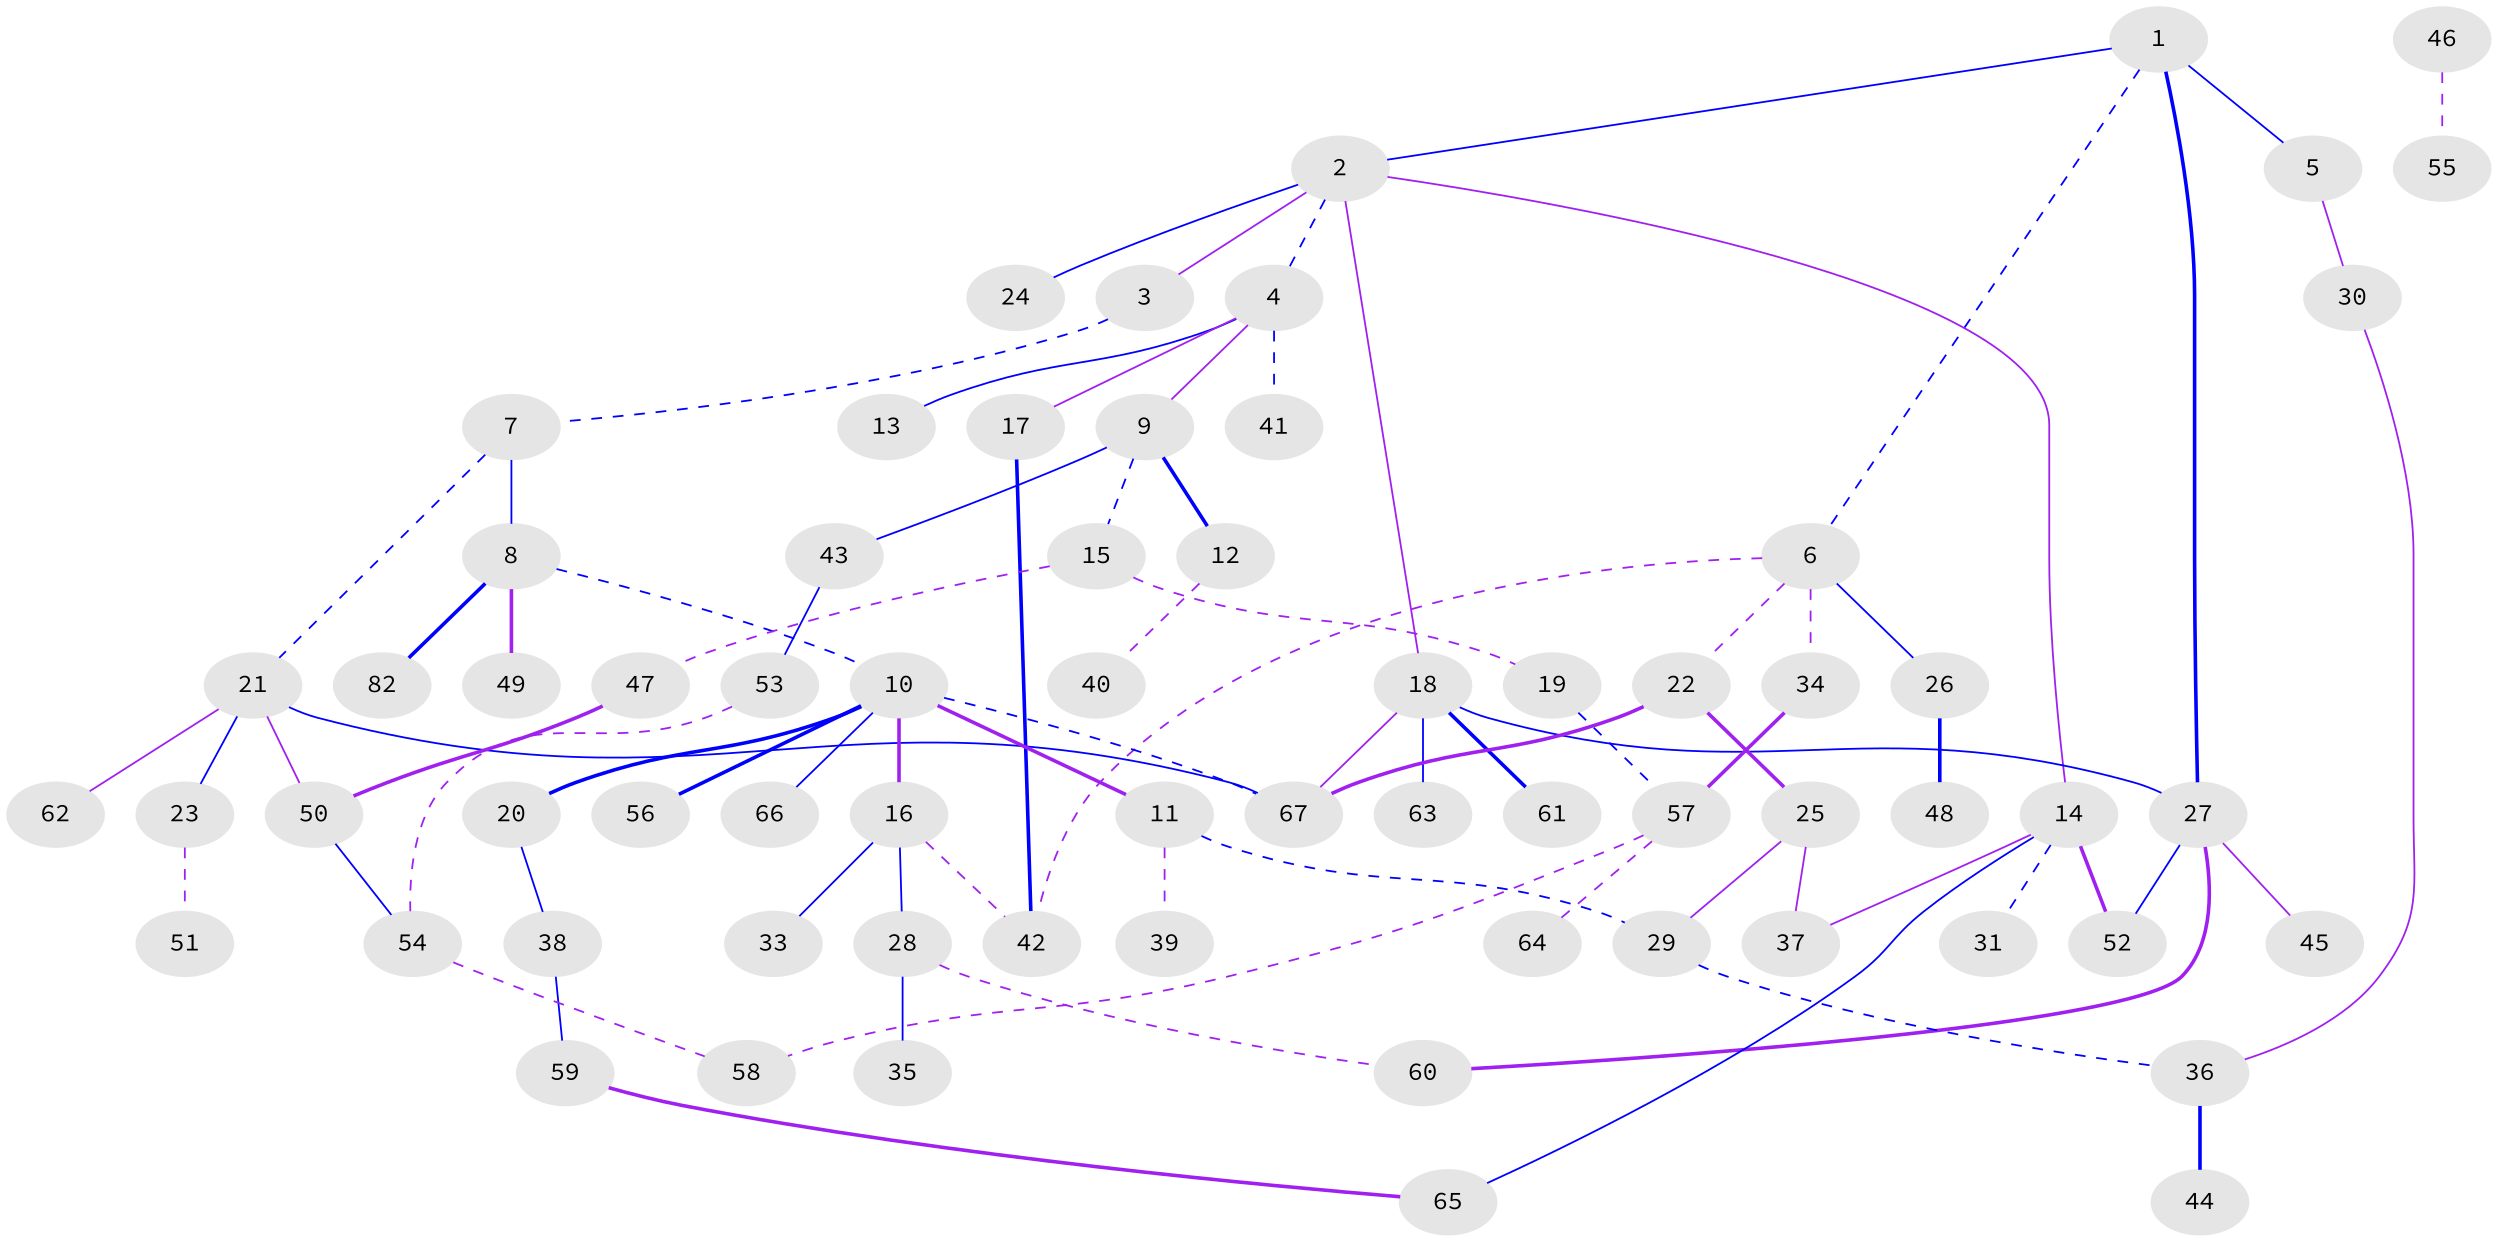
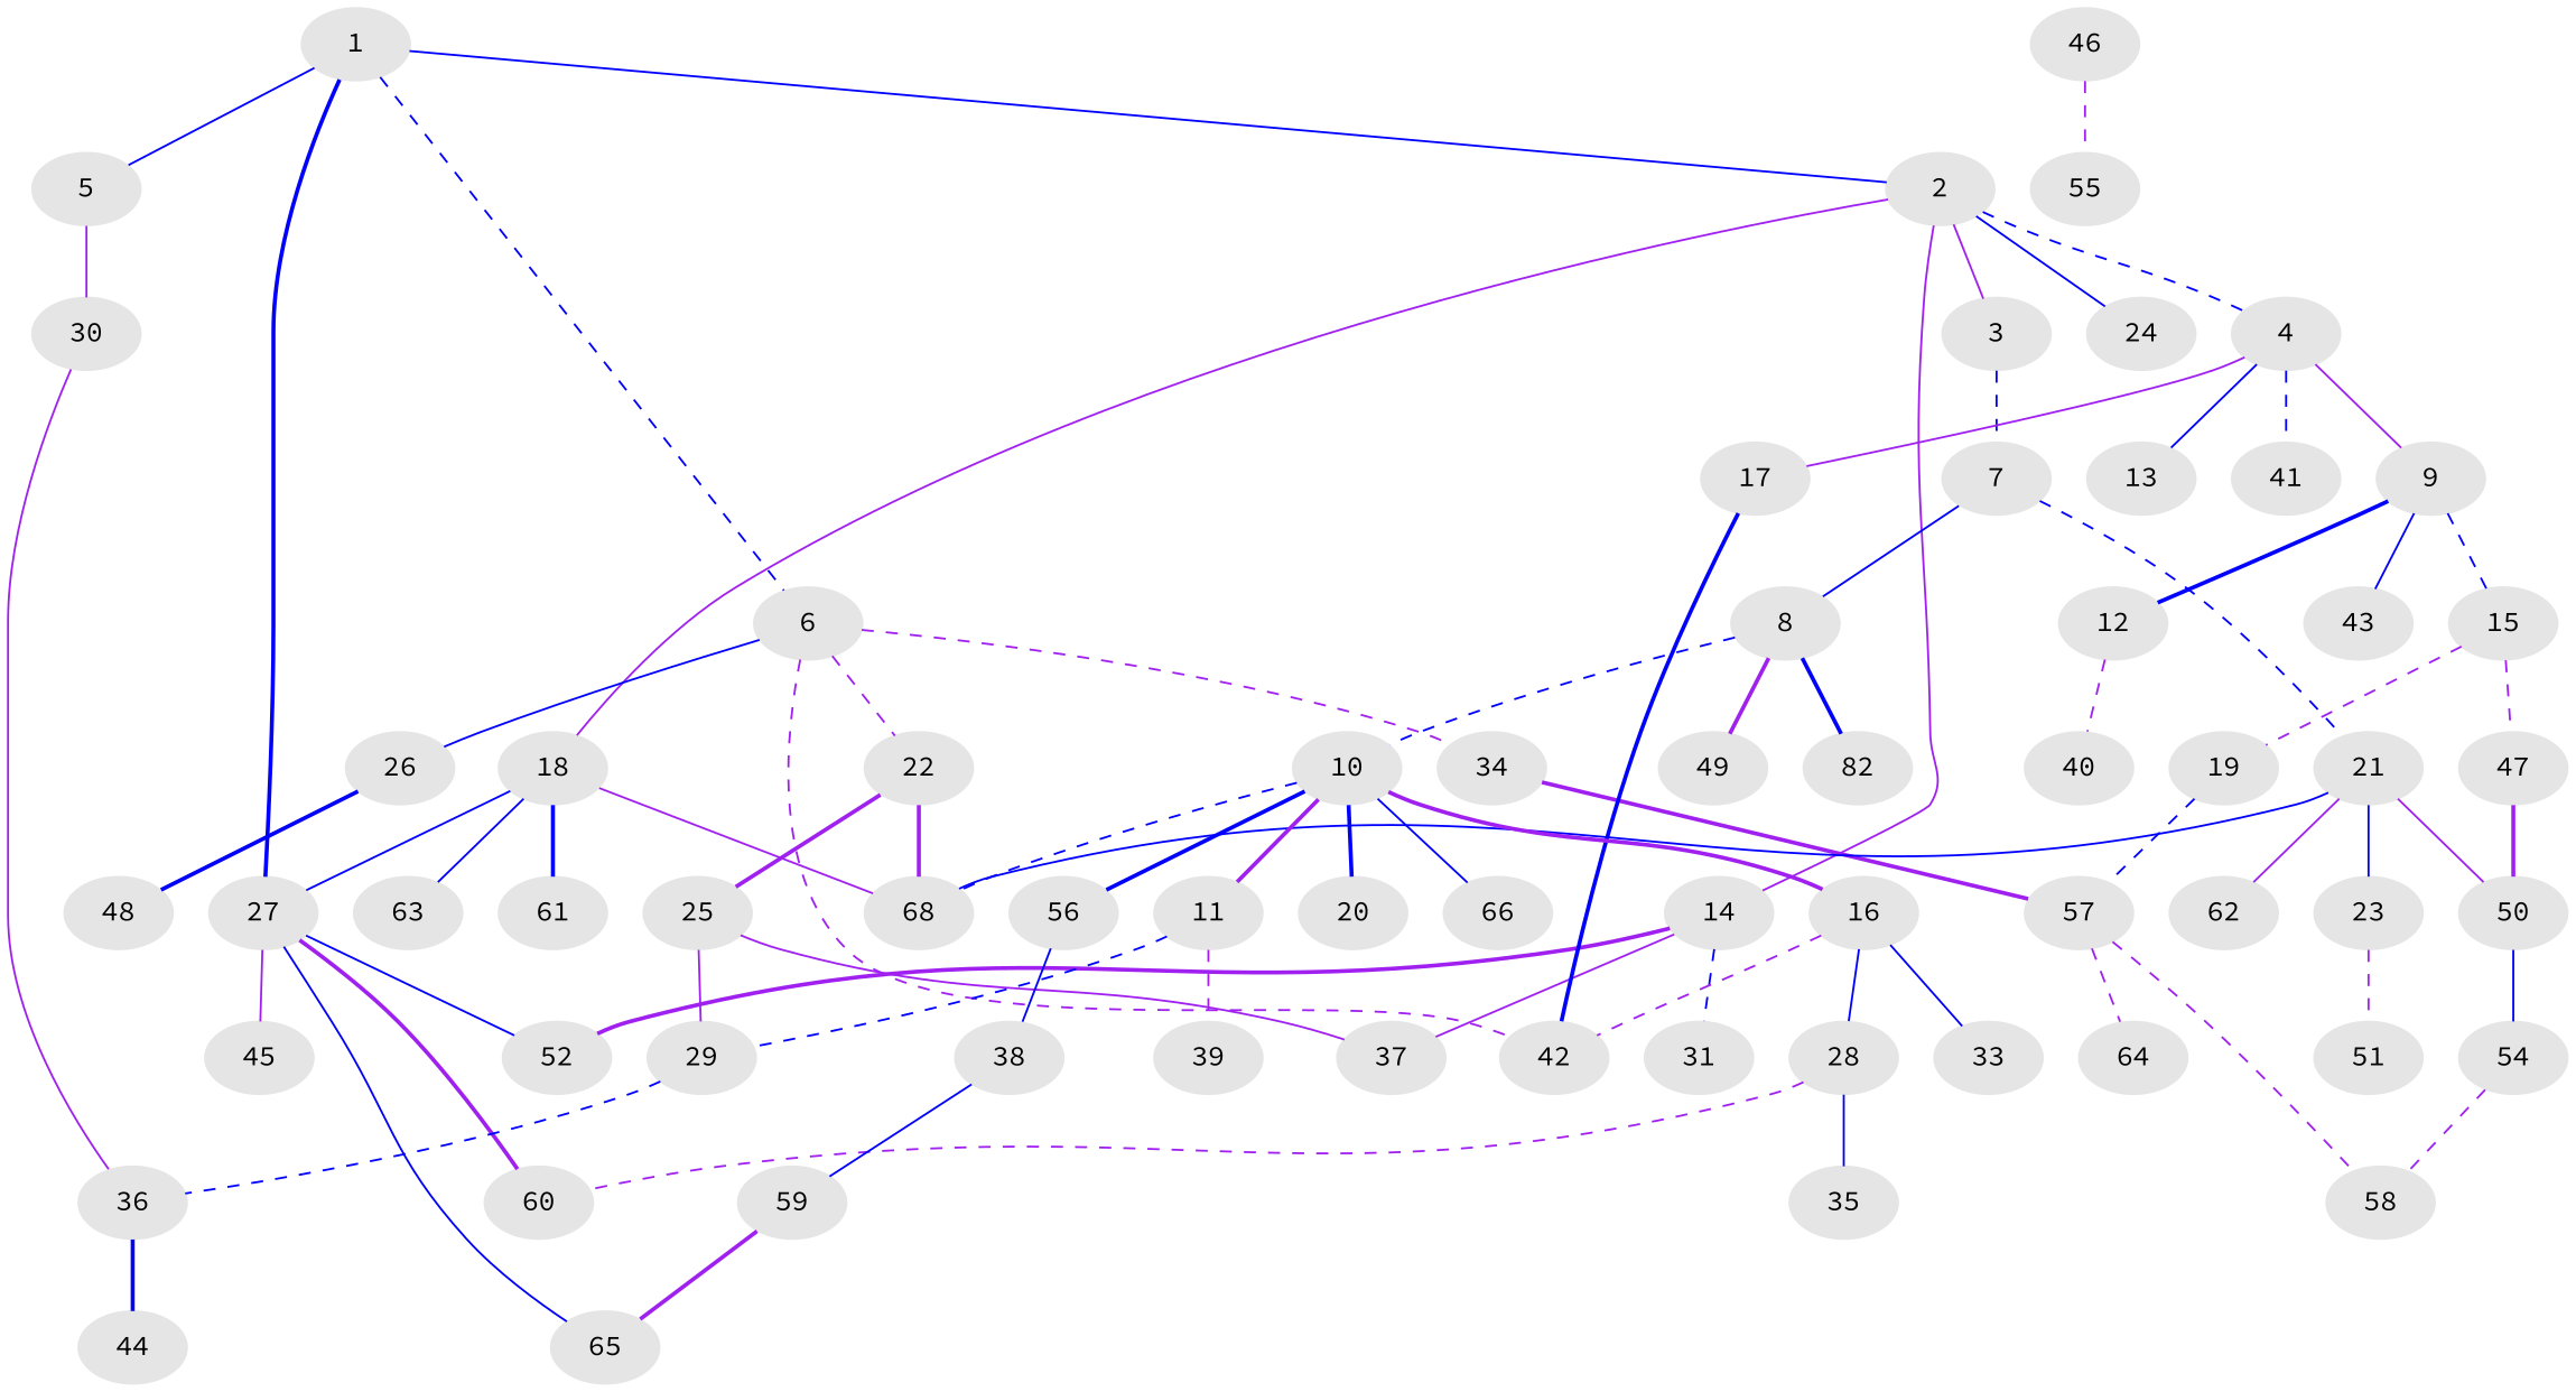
  graph {
    fontname="Source Code Pro"
    node [color=gray90 fontname="Source Code Pro" style=filled]
    edge [color=blue fontname="Source Code Pro" style=solid]
    1
    2
    5
    6
    27
    3
    4
    14
    18
    24
    30
    22
    26
    34
    42
    52
    45
    60
    7
    9
    13
    17
    41
    31
    37
    65
-   67
+   67 [label=68]
    61
    63
    8
    21
    12
    15
    43
    36
    25
    48
    57
    10
    n40 [label=82]
    49
    23
    50
    62
    11
    16
    20
    56
    66
    40
    19
    47
-   53
    29
    39
    28
    33
    38
    35
    46
    55
    58
    64
    59
    51
    54
    44
    1 -- 2
    1 -- 5
    1 -- 6 [style=dashed]
    1 -- 27 [style=bold]
    2 -- 3 [color=purple]
    2 -- 4 [style=dashed]
    2 -- 14 [color=purple]
    2 -- 18 [color=purple]
    2 -- 24
    5 -- 30 [color=purple]
    6 -- 22 [color=purple style=dashed]
    6 -- 26
    6 -- 34 [color=purple style=dashed]
    6 -- 42 [color=purple style=dashed]
    27 -- 52
    27 -- 45 [color=purple]
    27 -- 60 [color=purple style=bold]
    3 -- 7 [style=dashed]
    4 -- 9 [color=purple]
    4 -- 13
    4 -- 17 [color=purple]
    4 -- 41 [style=dashed]
    14 -- 52 [color=purple style=bold]
    14 -- 31 [style=dashed]
    14 -- 37 [color=purple]
-   14 -- 65
+   27 -- 65
    18 -- 27
    18 -- 67 [color=purple]
    18 -- 61 [style=bold]
    18 -- 63
    30 -- 36 [color=purple]
    22 -- 67 [color=purple style=bold]
    22 -- 25 [color=purple style=bold]
    26 -- 48 [style=bold]
    34 -- 57 [color=purple style=bold]
    7 -- 8
    7 -- 21 [style=dashed]
    9 -- 12 [style=bold]
    9 -- 15 [style=dashed]
    9 -- 43
    17 -- 42 [style=bold]
    8 -- 10 [style=dashed]
    8 -- n40 [style=bold]
    8 -- 49 [color=purple style=bold]
    21 -- 67
    21 -- 23
    21 -- 50 [color=purple]
    21 -- 62 [color=purple]
    12 -- 40 [color=purple style=dashed]
    15 -- 19 [color=purple style=dashed]
    15 -- 47 [color=purple style=dashed]
-   43 -- 53
    36 -- 44 [style=bold]
    25 -- 37 [color=purple]
    25 -- 29 [color=purple]
    57 -- 58 [color=purple style=dashed]
    57 -- 64 [color=purple style=dashed]
    10 -- 67 [style=dashed]
    10 -- 11 [color=purple style=bold]
    10 -- 16 [color=purple style=bold]
    10 -- 20 [style=bold]
    10 -- 56 [style=bold]
    10 -- 66
    23 -- 51 [color=purple style=dashed]
    50 -- 54
    11 -- 29 [style=dashed]
    11 -- 39 [color=purple style=dashed]
    16 -- 42 [color=purple style=dashed]
    16 -- 28
    16 -- 33
-   20 -- 38
+   56 -- 38
    19 -- 57 [style=dashed]
    47 -- 50 [color=purple style=bold]
-   53 -- 54 [color=purple style=dashed]
    29 -- 36 [style=dashed]
    28 -- 60 [color=purple style=dashed]
    28 -- 35
    38 -- 59
    46 -- 55 [color=purple style=dashed]
    59 -- 65 [color=purple style=bold]
    54 -- 58 [color=purple style=dashed]
  }
